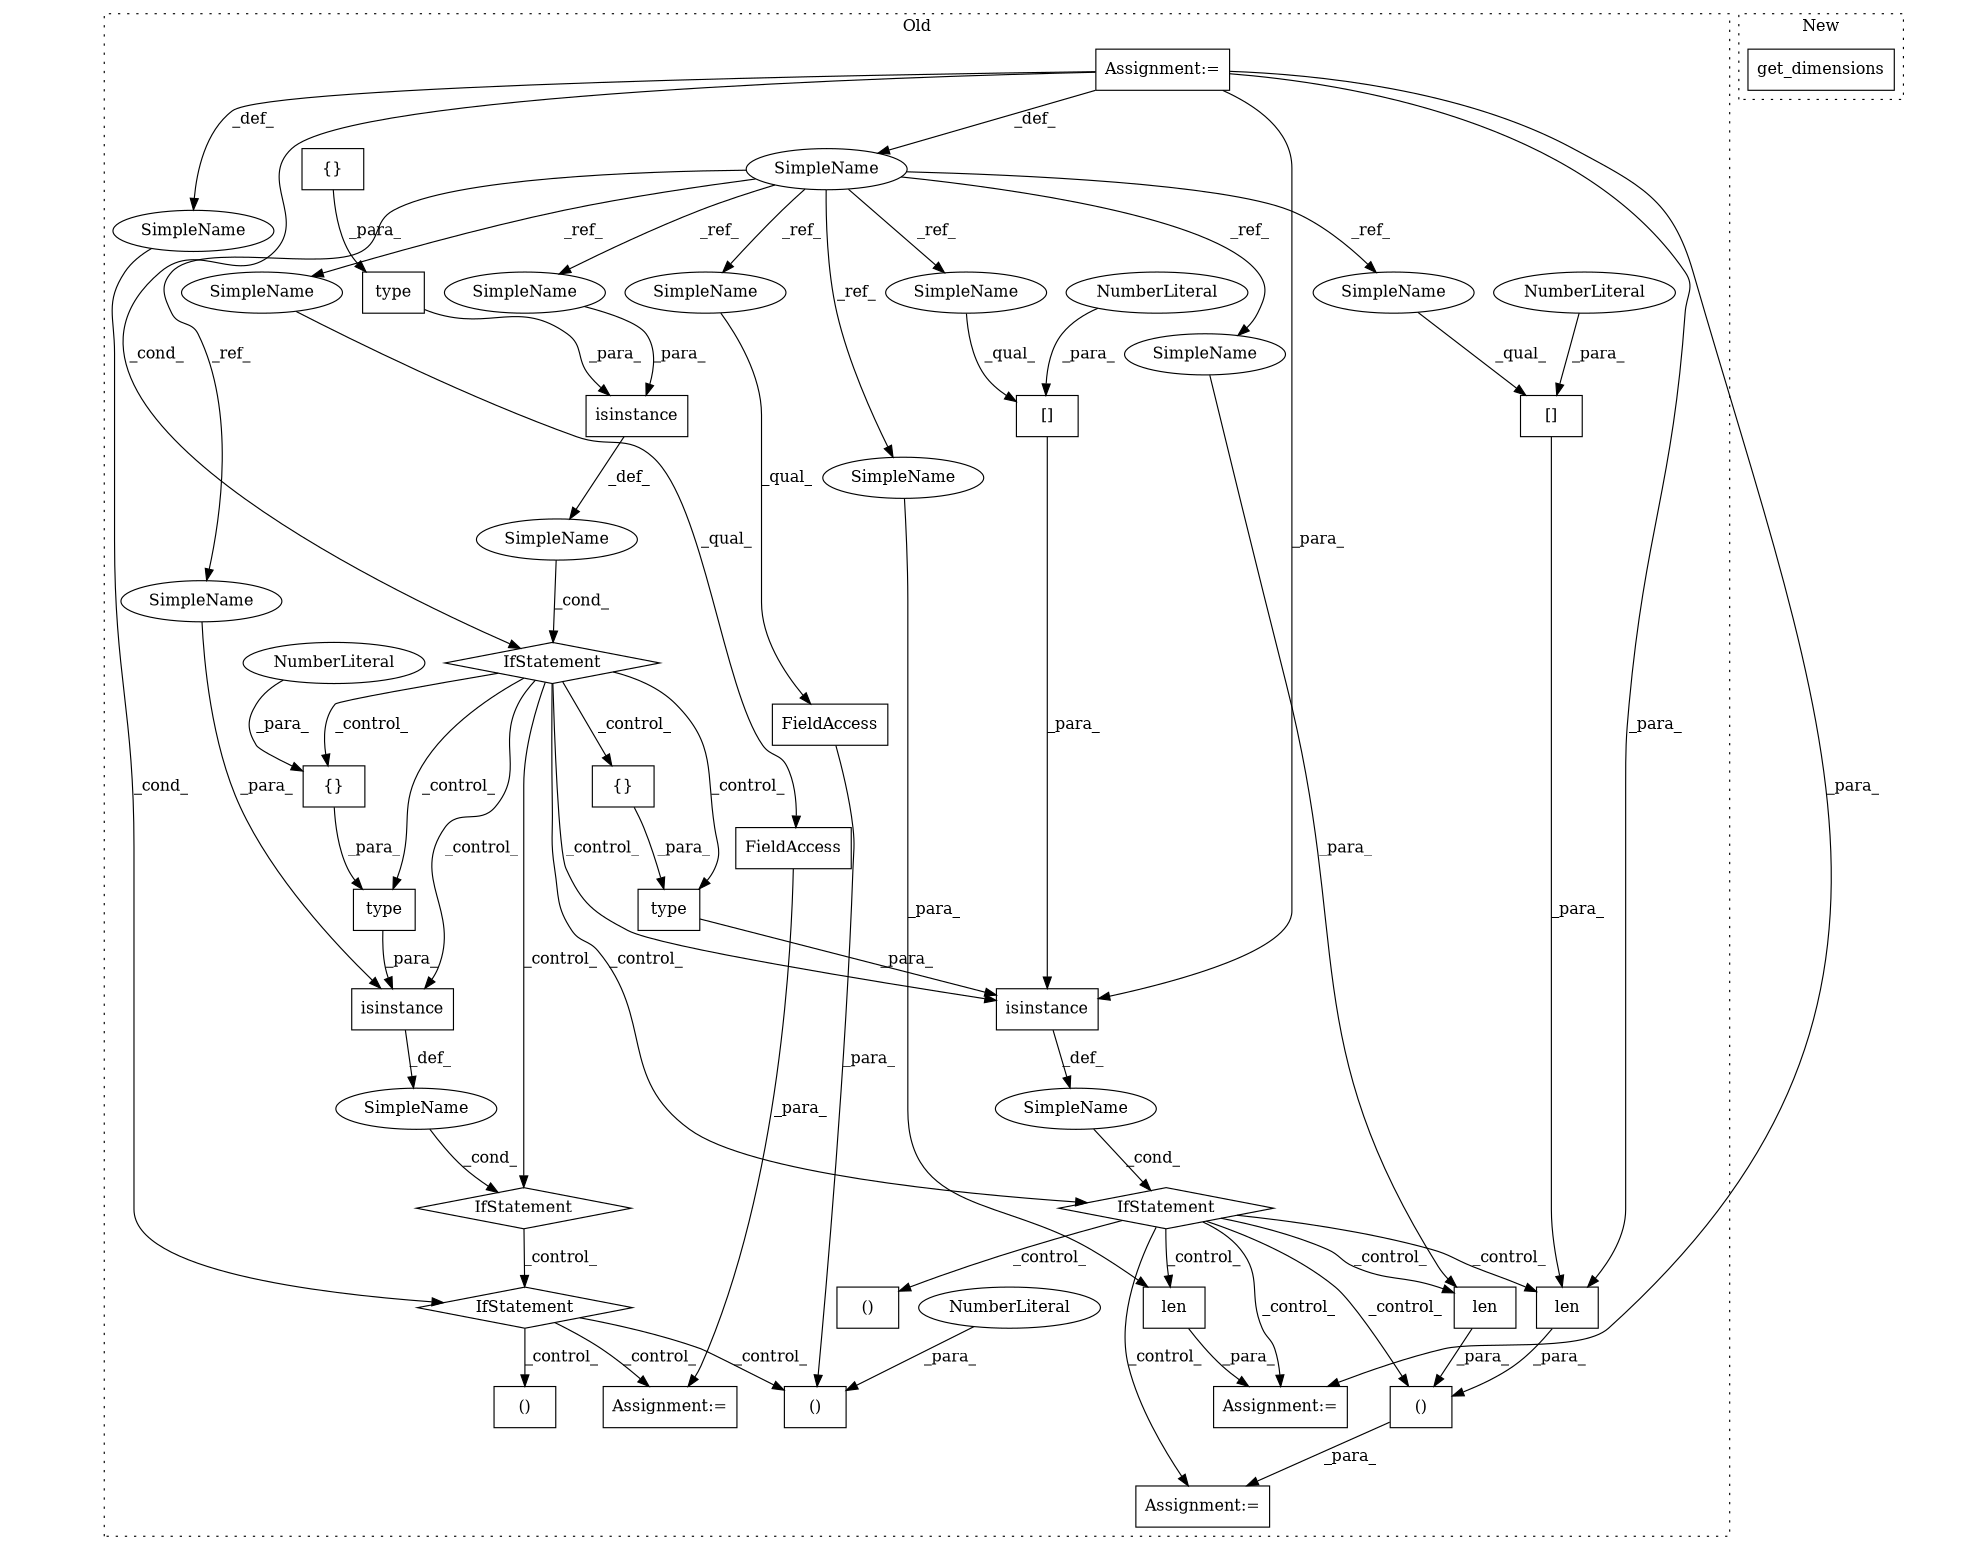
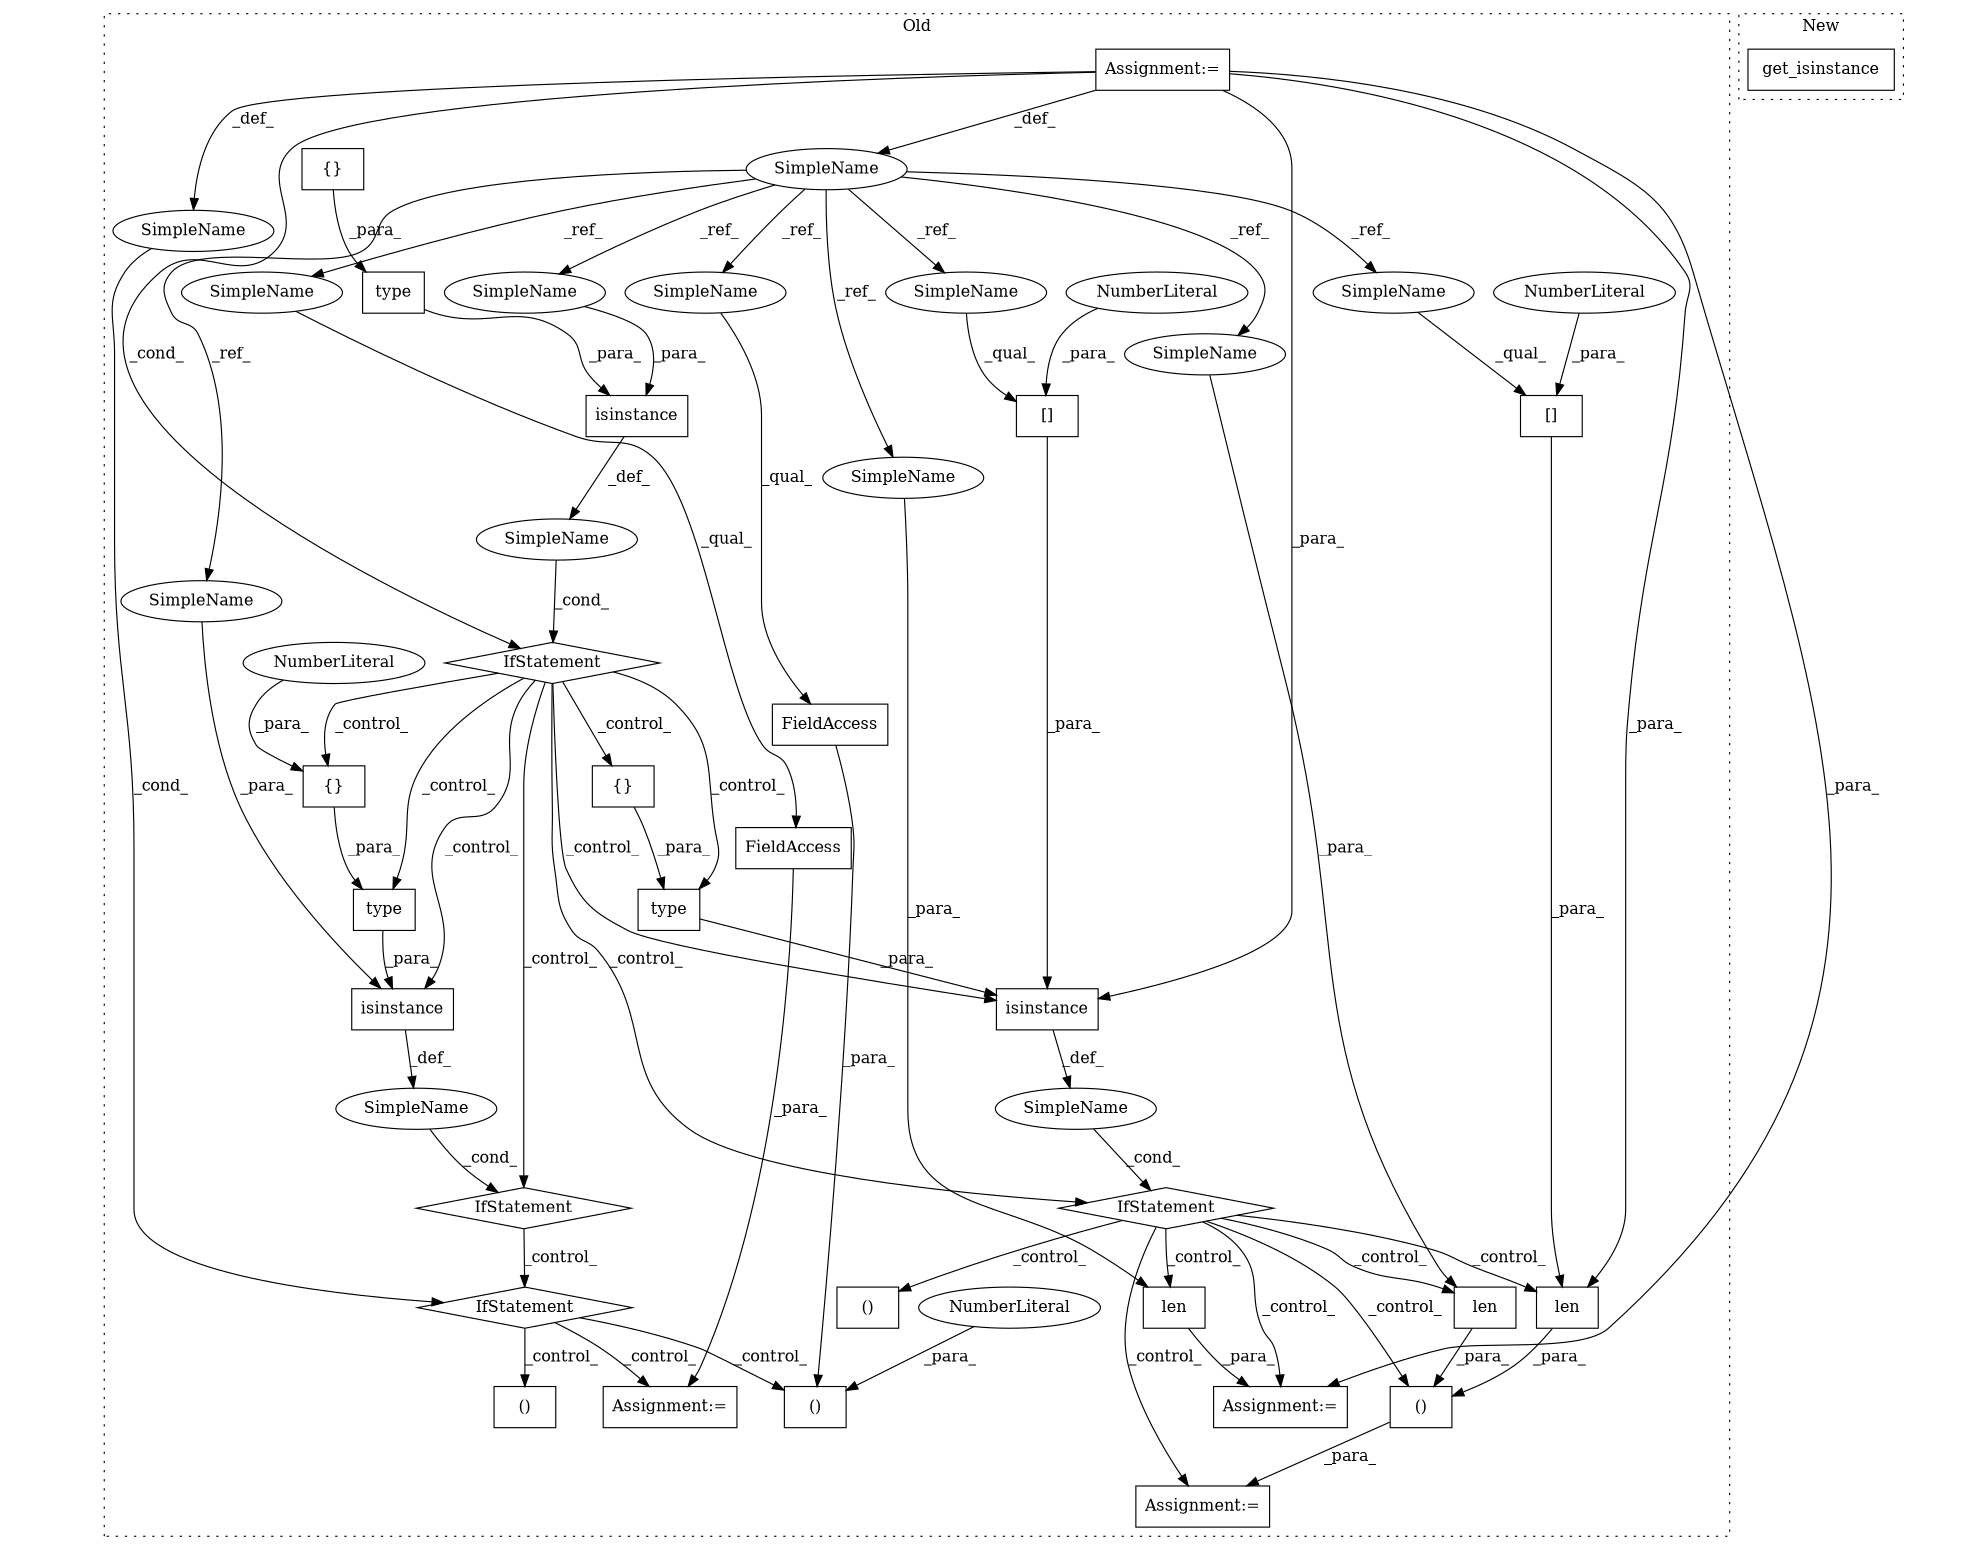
  digraph {
    node [a=42 l=1 shape=box]
    n1 [a=32 l="5,1" label=type s="1242,1272"]
    n2 [a=106 l=20 label="()" s=1441]
    n3 [a=32 l="5,1" label=type s="1023,1039"]
    n4 [a=106 l=15 label="()" s=1327]
    n5 [a=34 label=NumberLiteral s=1441 shape=ellipse]
    n6 [a=4 l=2 label="{}" s=1037]
    n7 [label=SimpleName shape=ellipse l=""]
    n8 [a=4 l="1,1" label="{}" s="1268,1270"]
    n9 [label=SimpleName shape=ellipse l=""]
    n10 [a=32 l="11,1" label=isinstance s="1010,1040"]
    n11 [a=25 l="4,2" label=IfStatement s="1225,1274" shape=diamond]
    n12 [a=32 l="11,1" label=isinstance s="1229,1273"]
    n13 [a=25 l="4,2" label=IfStatement s="1006,1041" shape=diamond]
    n14 [a=7 l=2 label="Assignment:=" s=1342]
    n15 [a=106 l=28 label="()" s=1136]
    n16 [a=4 l=2 label="{}" s=1085]
    n17 [a=106 l=15 label="()" s=1110]
    n18 [a=34 label=NumberLiteral s=1269 shape=ellipse]
    n19 [label=SimpleName shape=ellipse l=""]
    n20 [label=SimpleName shape=ellipse l=""]
    n21 [label=SimpleName s=950 shape=ellipse]
    n22 [a=2 l="2,1" label="[]" s="1159,1162"]
    n23 [a=34 label=NumberLiteral s=1161 shape=ellipse]
    n24 [a=2 l="2,1" label="[]" s="1066,1069"]
    n25 [a=34 label=NumberLiteral s=1068 shape=ellipse]
    n26 [a=32 l="11,1" label=isinstance s="1055,1088"]
    n27 [a=32 l="5,1" label=type s="1071,1087"]
    n28 [a=32 l="4,1" label=len s="1136,1141"]
    n29 [a=22 l=6 label=FieldAccess s=1455]
    n30 [a=32 l="4,1" label=len s="1155,1163"]
    n31 [a=22 l=7 label=FieldAccess s=1344]
    n32 [a=32 l="4,1" label=len s="1193,1198"]
    n33 [a=25 l="4,2" label=IfStatement s="1284,1306" shape=diamond]
    n34 [a=7 l=11 label="Assignment:=" s=1125]
    n35 [a=25 l="4,2" label=IfStatement s="1051,1089" shape=diamond]
    n36 [a=7 label="Assignment:=" s=950]
    n37 [a=7 label="Assignment:=" s=1192]
    n38 [label=SimpleName s=1021 shape=ellipse]
    n39 [label=SimpleName s=1159 shape=ellipse]
    n40 [label=SimpleName s=1455 shape=ellipse]
    n41 [label=SimpleName s=1197 shape=ellipse]
    n42 [label=SimpleName s=1140 shape=ellipse]
    n43 [label=SimpleName s=1240 shape=ellipse]
    n44 [label=SimpleName s=1344 shape=ellipse]
    n45 [label=SimpleName s=1066 shape=ellipse]
-   n46 [a=32 l="15,1" label=get_dimensions s="1025,1041"]
+   n46 [a=32 l="15,1" label=get_isinstance s="1025,1041"]
    subgraph cluster_1 {
      label=Old
      style=dotted
      n1
      n2
      n3
      n4
      n5
      n6
      n7
      n8
      n9
      n10
      n11
      n12
      n13
      n14
      n15
      n16
      n17
      n18
      n19
      n20
      n21
      n22
      n23
      n24
      n25
      n26
      n27
      n28
      n29
      n30
      n31
      n32
      n33
      n34
      n35
      n36
      n37
      n38
      n39
      n40
      n41
      n42
      n43
      n44
      n45
    }
    subgraph cluster_2 {
      label=New
      style=dotted
      n46
    }
    n1 -> n12 [label=_para_]
    n3 -> n10 [label=_para_]
    n5 -> n2 [label=_para_]
    n6 -> n3 [label=_para_]
    n7 -> n13 [label=_cond_]
    n8 -> n1 [label=_para_]
    n9 -> n11 [label=_cond_]
    n10 -> n7 [label=_def_]
    n11 -> n33 [label=_control_]
    n12 -> n9 [label=_def_]
    n13 -> n1 [label=_control_]
    n13 -> n8 [label=_control_]
    n13 -> n11 [label=_control_]
    n13 -> n12 [label=_control_]
    n13 -> n16 [label=_control_]
    n13 -> n26 [label=_control_]
    n13 -> n27 [label=_control_]
    n13 -> n35 [label=_control_]
    n15 -> n34 [label=_para_]
    n16 -> n27 [label=_para_]
    n18 -> n8 [label=_para_]
    n19 -> n35 [label=_cond_]
    n20 -> n33 [label=_cond_]
    n21 -> n38 [label=_ref_]
    n21 -> n39 [label=_ref_]
    n21 -> n40 [label=_ref_]
    n21 -> n41 [label=_ref_]
    n21 -> n42 [label=_ref_]
    n21 -> n43 [label=_ref_]
    n21 -> n44 [label=_ref_]
    n21 -> n45 [label=_ref_]
    n22 -> n30 [label=_para_]
    n23 -> n22 [label=_para_]
    n24 -> n26 [label=_para_]
    n25 -> n24 [label=_para_]
    n26 -> n19 [label=_def_]
    n27 -> n26 [label=_para_]
    n28 -> n15 [label=_para_]
    n29 -> n2 [label=_para_]
    n30 -> n15 [label=_para_]
    n31 -> n14 [label=_para_]
    n32 -> n37 [label=_para_]
    n33 -> n2 [label=_control_]
    n33 -> n4 [label=_control_]
    n33 -> n14 [label=_control_]
    n35 -> n15 [label=_control_]
    n35 -> n17 [label=_control_]
    n35 -> n28 [label=_control_]
    n35 -> n30 [label=_control_]
    n35 -> n32 [label=_control_]
    n35 -> n34 [label=_control_]
    n35 -> n37 [label=_control_]
    n36 -> n13 [label=_cond_]
    n36 -> n20 [label=_def_]
    n36 -> n21 [label=_def_]
    n36 -> n26 [label=_para_]
    n36 -> n30 [label=_para_]
    n36 -> n37 [label=_para_]
    n38 -> n10 [label=_para_]
    n39 -> n22 [label=_qual_]
    n40 -> n29 [label=_qual_]
    n41 -> n32 [label=_para_]
    n42 -> n28 [label=_para_]
    n43 -> n12 [label=_para_]
    n44 -> n31 [label=_qual_]
    n45 -> n24 [label=_qual_]
  }
